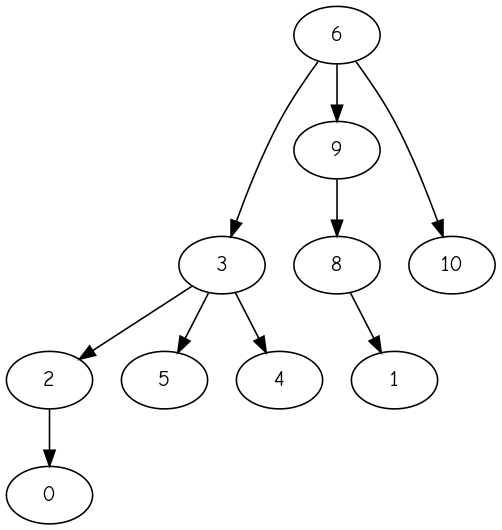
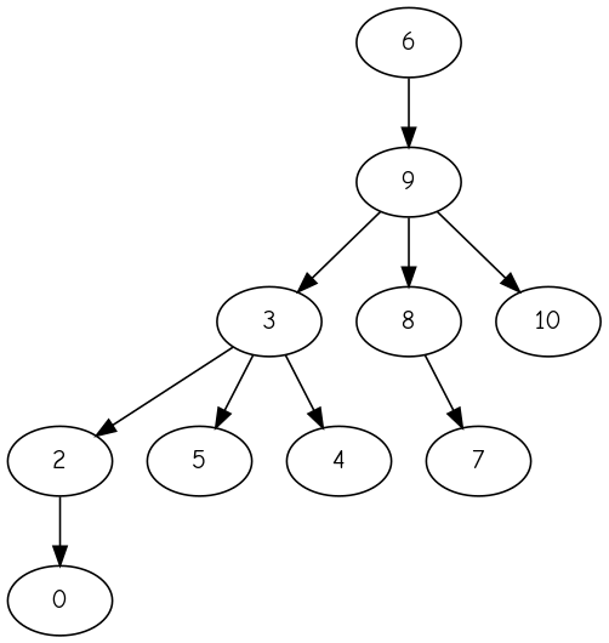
  digraph {
    fontname="Comic Neue"
    node [fontname="Comic Neue"]
    edge [fontname="Comic Neue"]
    6
    3
    9
    2
    5
    4
    8
    10
    n9 [label=0]
-   7 [label=1]
-   6 -> 3
+   7
+   9 -> 3
    6 -> 9
    3 -> 2
    3 -> 5
    3 -> 4
    9 -> 8
-   6 -> 10
+   9 -> 10
    2 -> n9
    8 -> 7
  }
